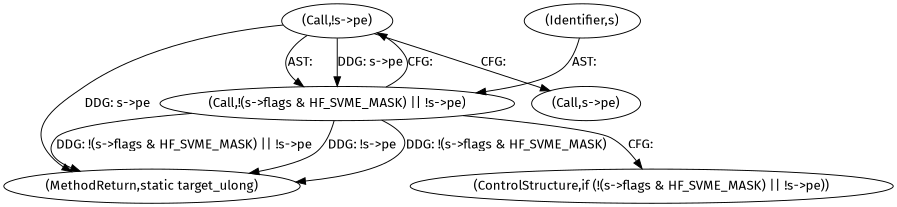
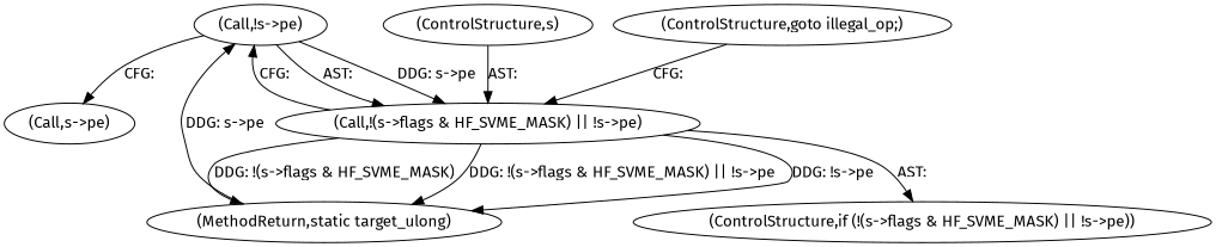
  digraph {
    fontname="Fira Sans"
    node [fontname="Fira Sans"]
    edge [fontname="Fira Sans"]
    n1 [label="(Call,!s->pe)"]
    n2 [label="(Call,!(s->flags & HF_SVME_MASK) || !s->pe)"]
    n3 [label="(Call,s->pe)"]
    n4 [label="(MethodReturn,static target_ulong)"]
    n5 [label="(ControlStructure,if (!(s->flags & HF_SVME_MASK) || !s->pe))"]
-   n6 [label="(Identifier,s)"]
+   n6 [label="(ControlStructure,s)"]
+   n7 [label="(ControlStructure,goto illegal_op;)"]
    n1 -> n2 [label="AST: "]
    n1 -> n2 [label="DDG: s->pe"]
    n1 -> n3 [label="CFG: "]
-   n1 -> n4 [label="DDG: s->pe"]
+   n4 -> n1 [label="DDG: s->pe"]
    n2 -> n1 [label="CFG: "]
    n2 -> n4 [label="DDG: !s->pe"]
    n2 -> n4 [label="DDG: !(s->flags & HF_SVME_MASK)"]
    n2 -> n4 [label="DDG: !(s->flags & HF_SVME_MASK) || !s->pe"]
-   n2 -> n5 [label="CFG: "]
+   n2 -> n5 [label="AST: "]
    n6 -> n2 [label="AST: "]
+   n7 -> n2 [label="CFG: "]
  }
